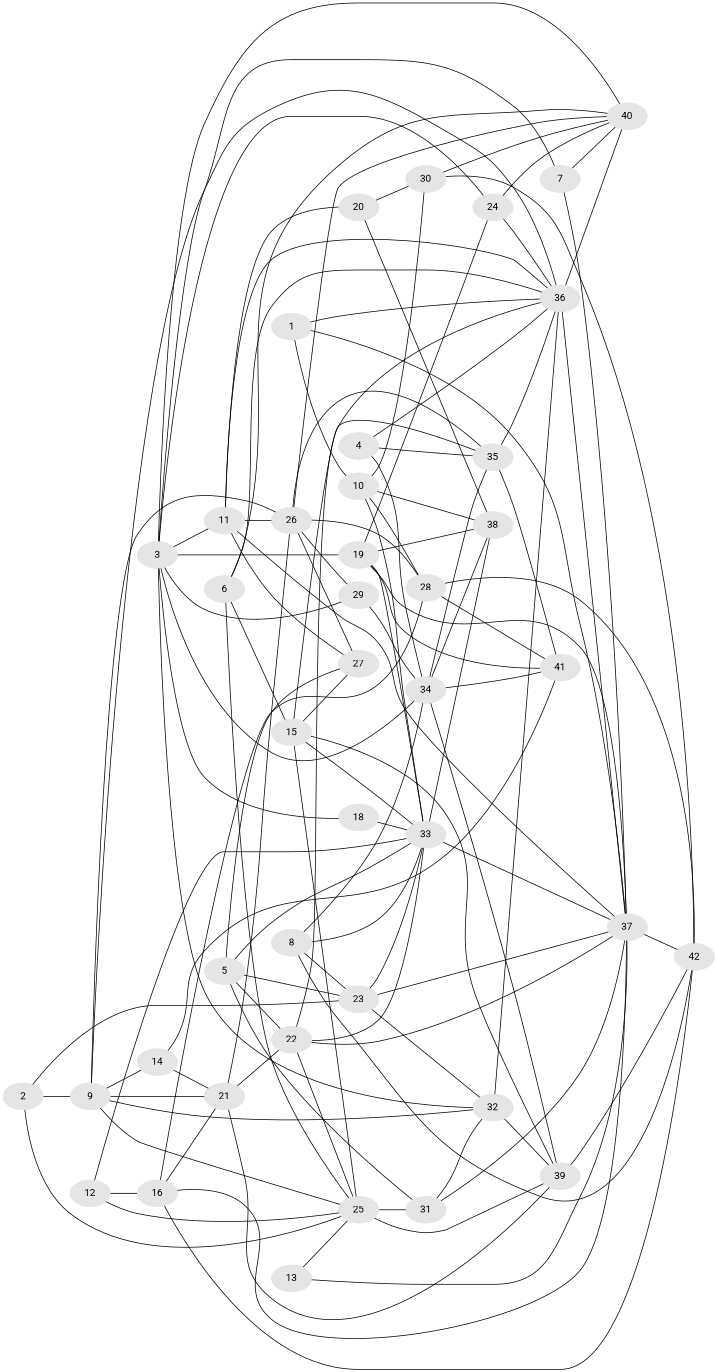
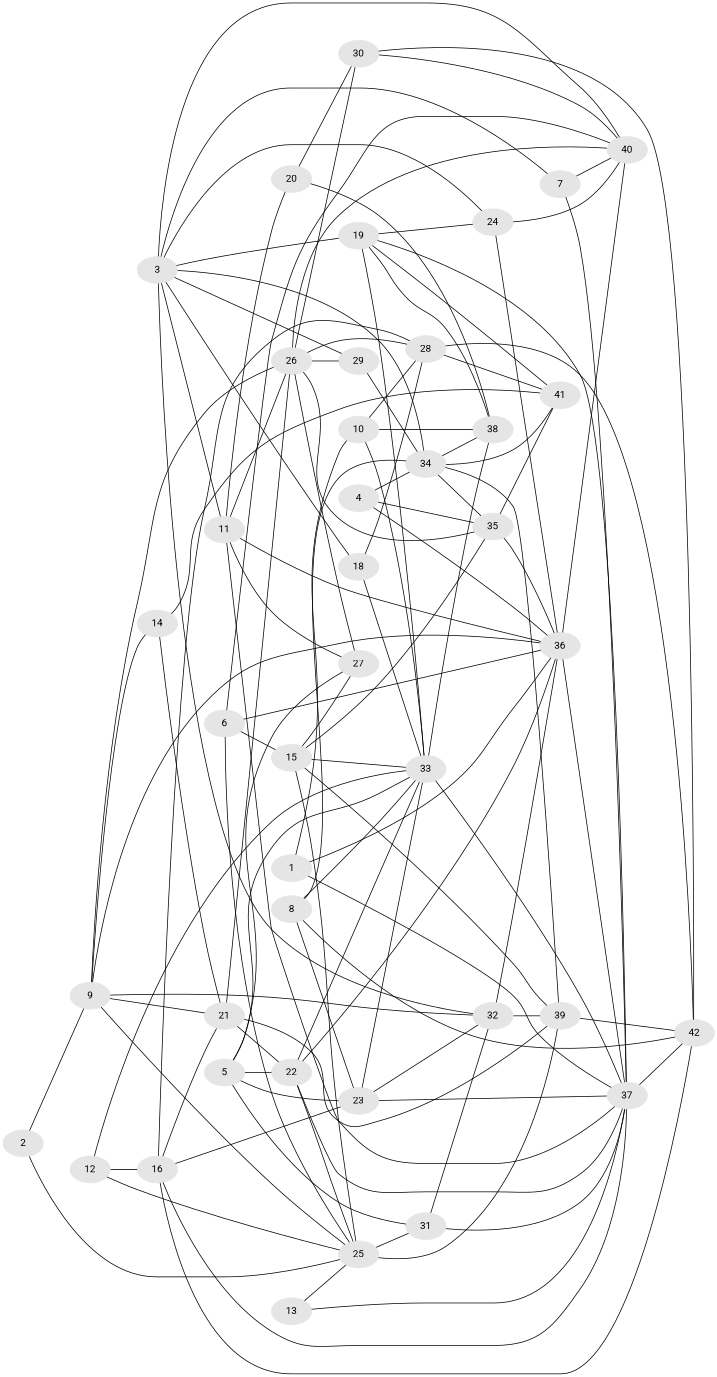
  graph {
    fontname=Roboto
    rankdir=LR
    node [color=gray90 fontname=Roboto style=filled]
    edge [fontname=Roboto weight=1.0]
    1
    10
    36
    37
    33
    28
    30
    38
    40
    42
    2
    9
    25
    32
    14
    21
    26
    31
    39
    3
    7
    11
    18
    19
    24
    29
    34
    27
    20
    41
    35
    4
    5
    22
    23
    6
    15
    8
    12
    16
    13
    1 -- 10
    1 -- 36
    1 -- 37
    10 -- 33
    10 -- 28
-   10 -- 30 [weight=2.0]
+   26 -- 30 [weight=2.0]
    10 -- 38
    36 -- 37
    36 -- 40
    37 -- 42
    33 -- 37
    33 -- 38 [weight=2.0]
    28 -- 42
    28 -- 41
    30 -- 40
    30 -- 42
    2 -- 9
    2 -- 25
    9 -- 36
    9 -- 25
    9 -- 32
    9 -- 14
    9 -- 21 [weight=2.0]
    9 -- 26
    25 -- 31
    25 -- 39
    32 -- 36
    32 -- 39
    14 -- 21
    14 -- 41
    21 -- 26
    21 -- 39
    21 -- 22
    26 -- 28 [weight=2.0]
    26 -- 40
    26 -- 29
    26 -- 27
    26 -- 35
    31 -- 37
    31 -- 32
    39 -- 42
    3 -- 40
    3 -- 32
    3 -- 7
    3 -- 11
    3 -- 18
    3 -- 19
    3 -- 24
    3 -- 29
    3 -- 34
    7 -- 37
    7 -- 40
    11 -- 36
    11 -- 37
    11 -- 26
    11 -- 27
    11 -- 20
    18 -- 33 [weight=2.0]
+   18 -- 28
    19 -- 37
    19 -- 33
    19 -- 38
    19 -- 24
    19 -- 41
    24 -- 36
    24 -- 40
    29 -- 34
    34 -- 38
    34 -- 39
    34 -- 41
    34 -- 35
    20 -- 30
    20 -- 38
    35 -- 36
    35 -- 41
    4 -- 36
    4 -- 34 [weight=2.0]
    4 -- 35
    5 -- 33
    5 -- 31
    5 -- 27
    5 -- 22
    5 -- 23
    22 -- 36
    22 -- 37
    22 -- 33 [weight=2.0]
    22 -- 25
    23 -- 37
    23 -- 33
    23 -- 32
    6 -- 36
    6 -- 40
    6 -- 25
    6 -- 15
    15 -- 33
    15 -- 25
    15 -- 39
    15 -- 27
    15 -- 35
    8 -- 33
    8 -- 42
    8 -- 34
    8 -- 23
    12 -- 33
    12 -- 25
    12 -- 16
    16 -- 37
    16 -- 28
    16 -- 42
    16 -- 21
-   2 -- 23
+   16 -- 23
    13 -- 37
    13 -- 25
  }
